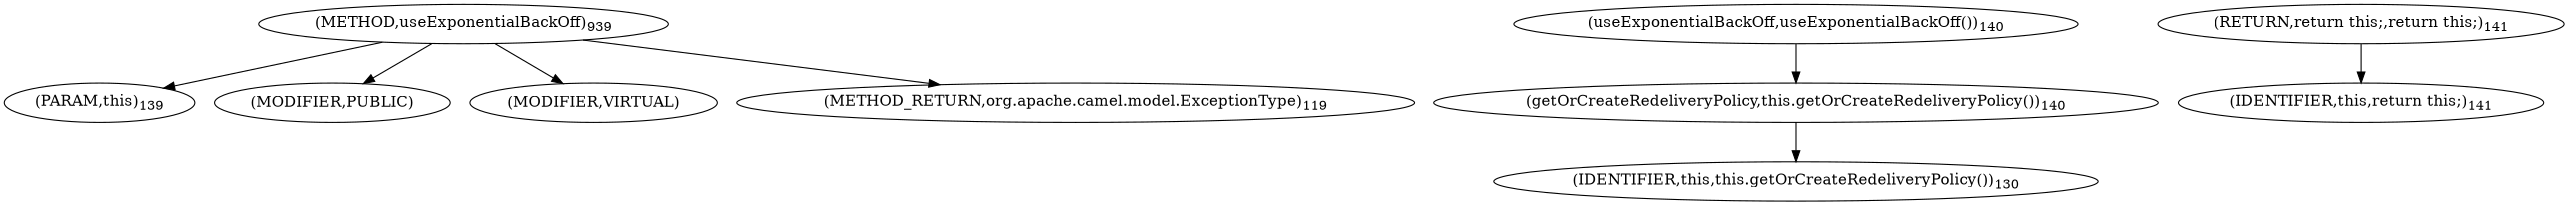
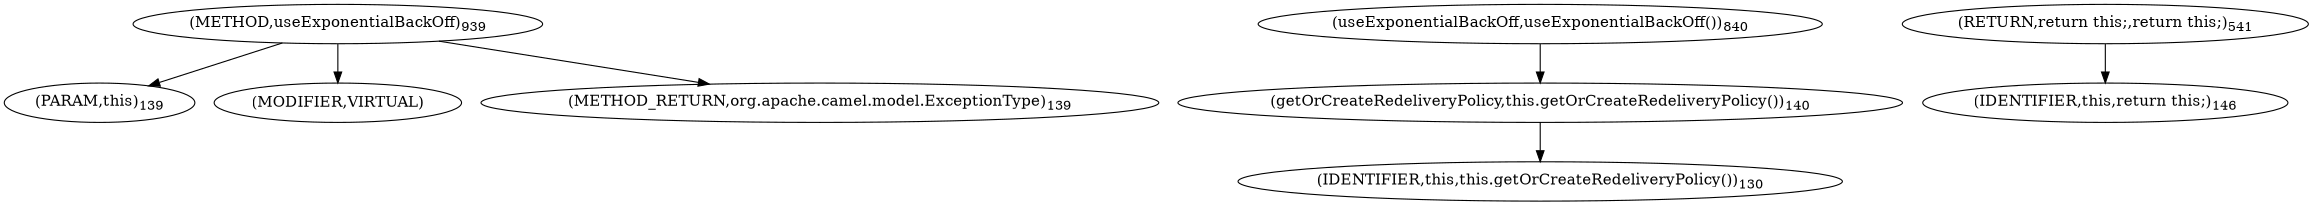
  digraph {
    n1 [label=<(METHOD,useExponentialBackOff)<SUB>939</SUB>>]
    n2 [label=<(PARAM,this)<SUB>139</SUB>>]
-   n3 [label=<(MODIFIER,PUBLIC)>]
    n4 [label=<(MODIFIER,VIRTUAL)>]
-   n5 [label=<(METHOD_RETURN,org.apache.camel.model.ExceptionType)<SUB>119</SUB>>]
-   n6 [label=<(useExponentialBackOff,useExponentialBackOff())<SUB>140</SUB>>]
+   n5 [label=<(METHOD_RETURN,org.apache.camel.model.ExceptionType)<SUB>139</SUB>>]
+   n6 [label=<(useExponentialBackOff,useExponentialBackOff())<SUB>840</SUB>>]
    n7 [label=<(getOrCreateRedeliveryPolicy,this.getOrCreateRedeliveryPolicy())<SUB>140</SUB>>]
-   n8 [label=<(RETURN,return this;,return this;)<SUB>141</SUB>>]
-   n9 [label=<(IDENTIFIER,this,return this;)<SUB>141</SUB>>]
+   n8 [label=<(RETURN,return this;,return this;)<SUB>541</SUB>>]
+   n9 [label=<(IDENTIFIER,this,return this;)<SUB>146</SUB>>]
    n10 [label=<(IDENTIFIER,this,this.getOrCreateRedeliveryPolicy())<SUB>130</SUB>>]
    n1 -> n2
-   n1 -> n3
    n1 -> n4
    n1 -> n5
    n6 -> n7
    n7 -> n10
    n8 -> n9
  }
